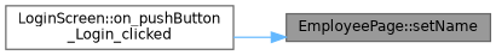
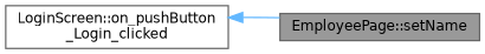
  digraph {
    rankdir=RL
    node [fontname=Helvetica fontsize=10 shape=box style=filled]
    n1 [color=gray40 fillcolor=grey60 fontcolor=black height=0.2 label="EmployeePage::setName" width=0.4]
    n2 [color=grey40 fillcolor=white height=0.2 label="LoginScreen::on_pushButton\l_Login_clicked" width=0.4]
-   n1 -> n2 [color=steelblue1 dir=back fontname=Helvetica fontsize=10 labelfontname=Helvetica labelfontsize=10 style=solid]
+   n2 -> n1 [color=steelblue1 dir=back fontname=Helvetica fontsize=10 labelfontname=Helvetica labelfontsize=10 style=solid]
  }
